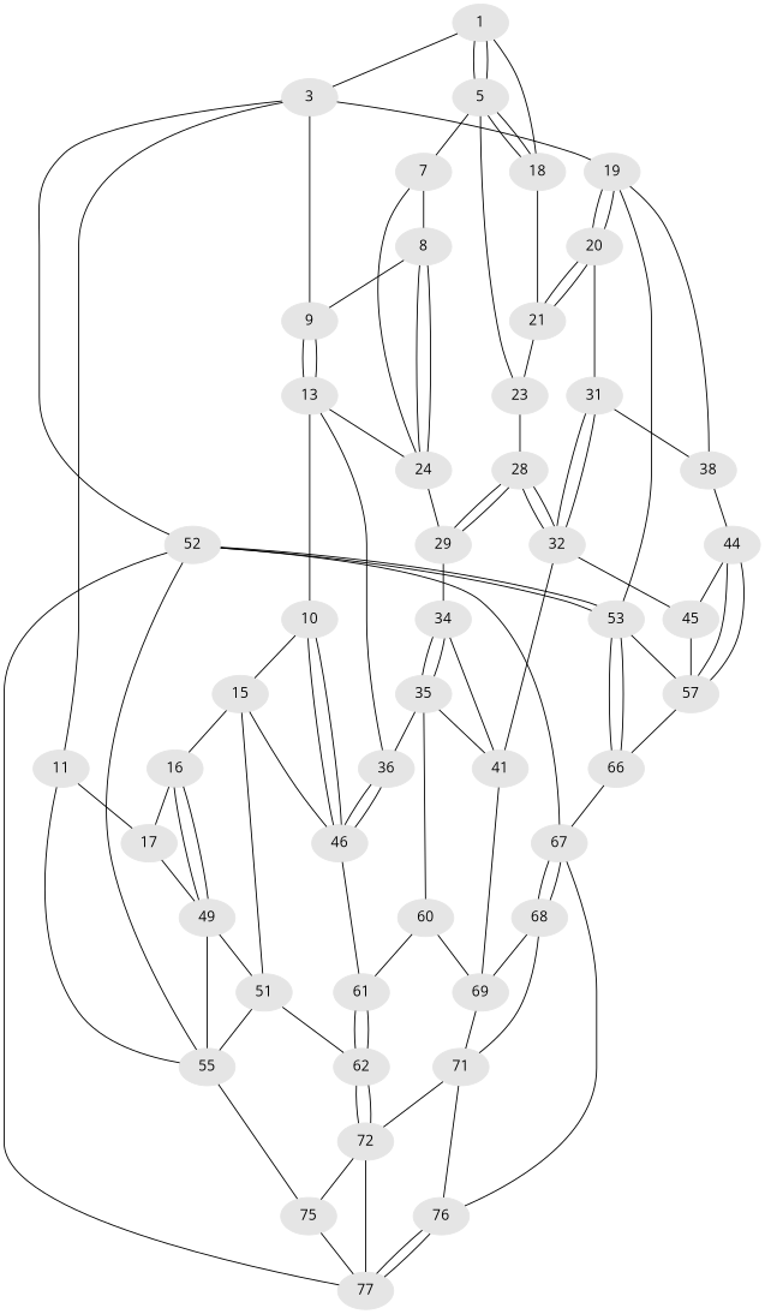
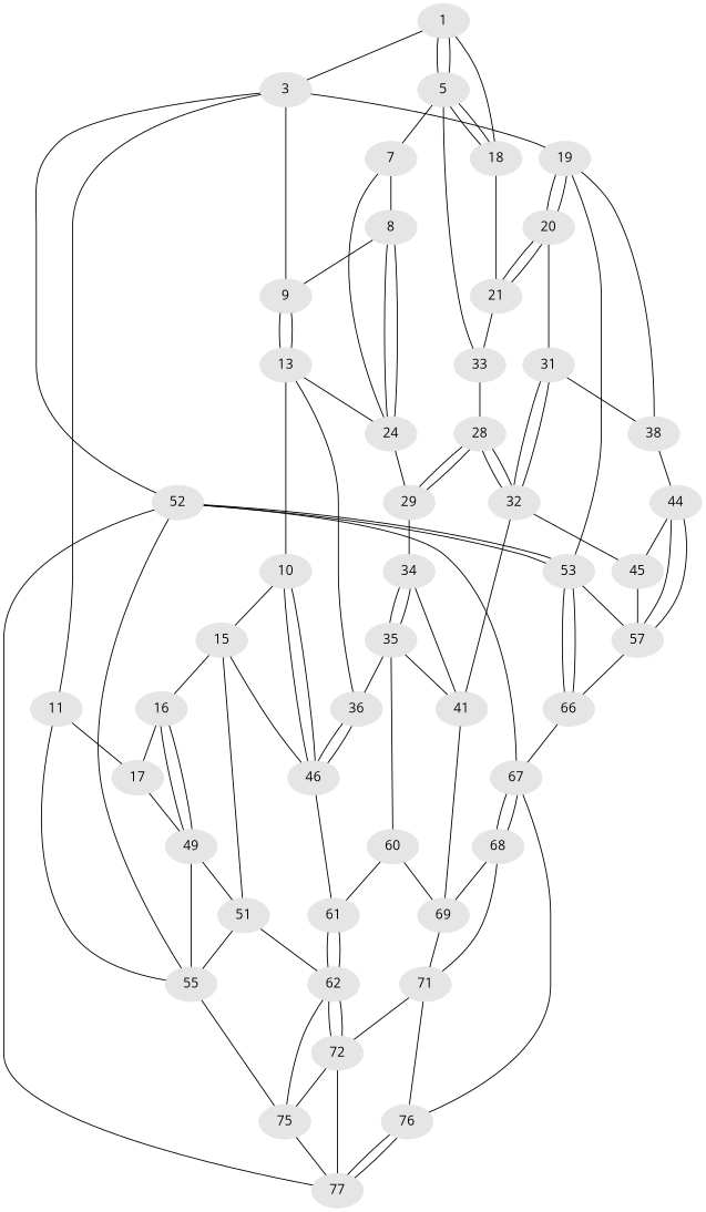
  graph {
    fontname="Open Sans"
    node [color=gray90 fontname="Open Sans" style=filled]
    edge [fontname="Open Sans"]
    1 [super="+2"]
    3 [super="+4"]
    5 [super="+6"]
    18
    9 [super="+10"]
    11 [super="+12"]
    19 [super="+37"]
    52 [super="+81"]
    7
-   23 [super="+27"]
+   23 [super="+27" label=33]
    21 [super="+22"]
    13 [super="+25"]
    17 [super="+30"]
    55 [super="+56"]
    20
    38 [super="+43"]
    53 [super="+54"]
    67 [super="+80"]
    77 [super="+79"]
    8
    24 [super="+26"]
    28
    29 [super="+33"]
    n24 [label=10]
    36
    49 [super="+50"]
    75 [super="+78"]
    15 [super="+48"]
    46 [super="+47"]
    16
    51 [super="+64"]
    61
    62 [super="+63"]
    31 [super="+39"]
    44
    57 [super="+65"]
    66
    32 [super="+40"]
    34 [super="+42"]
    41 [super="+58"]
    45
    35 [super="+59"]
    69 [super="+70"]
    60
    71 [super="+73"]
    72 [super="+74"]
    68
    76
    1 -- 3
    1 -- 5
    1 -- 5
    1 -- 18
    3 -- 9
    3 -- 11
    3 -- 19
    3 -- 52
    5 -- 18
    5 -- 18
    5 -- 7
    5 -- 23
    18 -- 21
    9 -- 13
    9 -- 13
    11 -- 17 [weight=2]
    11 -- 55
    19 -- 20
    19 -- 20
    19 -- 38
    19 -- 53
    52 -- 55
    52 -- 53
    52 -- 53
    52 -- 67
    52 -- 77
    7 -- 8
    7 -- 24
    23 -- 28
    21 -- 23 [weight=2]
    13 -- 24
    13 -- n24
    13 -- 36
    17 -- 49
    55 -- 75
    20 -- 21
    20 -- 21
    20 -- 31
    38 -- 44
    53 -- 57
    53 -- 66
    53 -- 66
    67 -- 68
    67 -- 68
    67 -- 76
    8 -- 9
    8 -- 24
    8 -- 24
    24 -- 29
    28 -- 29
    28 -- 29
    28 -- 32
    28 -- 32
    29 -- 34 [weight=2]
    n24 -- 15
    n24 -- 46
    n24 -- 46
    36 -- 46
    36 -- 46
    49 -- 55
    49 -- 51
    75 -- 77
    15 -- 46
    15 -- 16
    15 -- 51
    46 -- 61
    16 -- 17
    16 -- 49
    16 -- 49
    51 -- 55
    51 -- 62
    61 -- 62
    61 -- 62
+   62 -- 75
    62 -- 72
    62 -- 72
    31 -- 38 [weight=2]
    31 -- 32
    31 -- 32
    44 -- 57
    44 -- 57
    44 -- 45
    57 -- 66
    66 -- 67
    32 -- 41
    32 -- 45
    34 -- 41
    34 -- 35
    34 -- 35
    41 -- 69
    45 -- 57
    35 -- 36
    35 -- 41
    35 -- 60
    69 -- 71
    60 -- 61
    60 -- 69
    71 -- 72
    71 -- 76
    72 -- 77
    72 -- 75
    68 -- 69
    68 -- 71
    76 -- 77
    76 -- 77
  }
